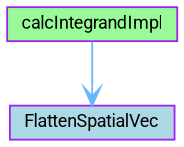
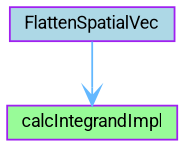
  digraph {
    rankdir=TB
    fontname=Roboto
    node [color=purple fontname=Roboto fontsize=10 shape=box style=filled]
    n1 [fillcolor=palegreen fontcolor=black height=0.2 label=calcIntegrandImpl width=0.4]
    n2 [fillcolor=lightblue height=0.2 label=FlattenSpatialVec width=0.4]
-   n1 -> n2 [color=steelblue1 fontname=Roboto fontsize=10 labelfontname=Helvetica labelfontsize=10 style=solid arrowhead=vee]
+   n2 -> n1 [color=steelblue1 fontname=Roboto fontsize=10 labelfontname=Helvetica labelfontsize=10 style=solid arrowhead=vee]
  }
